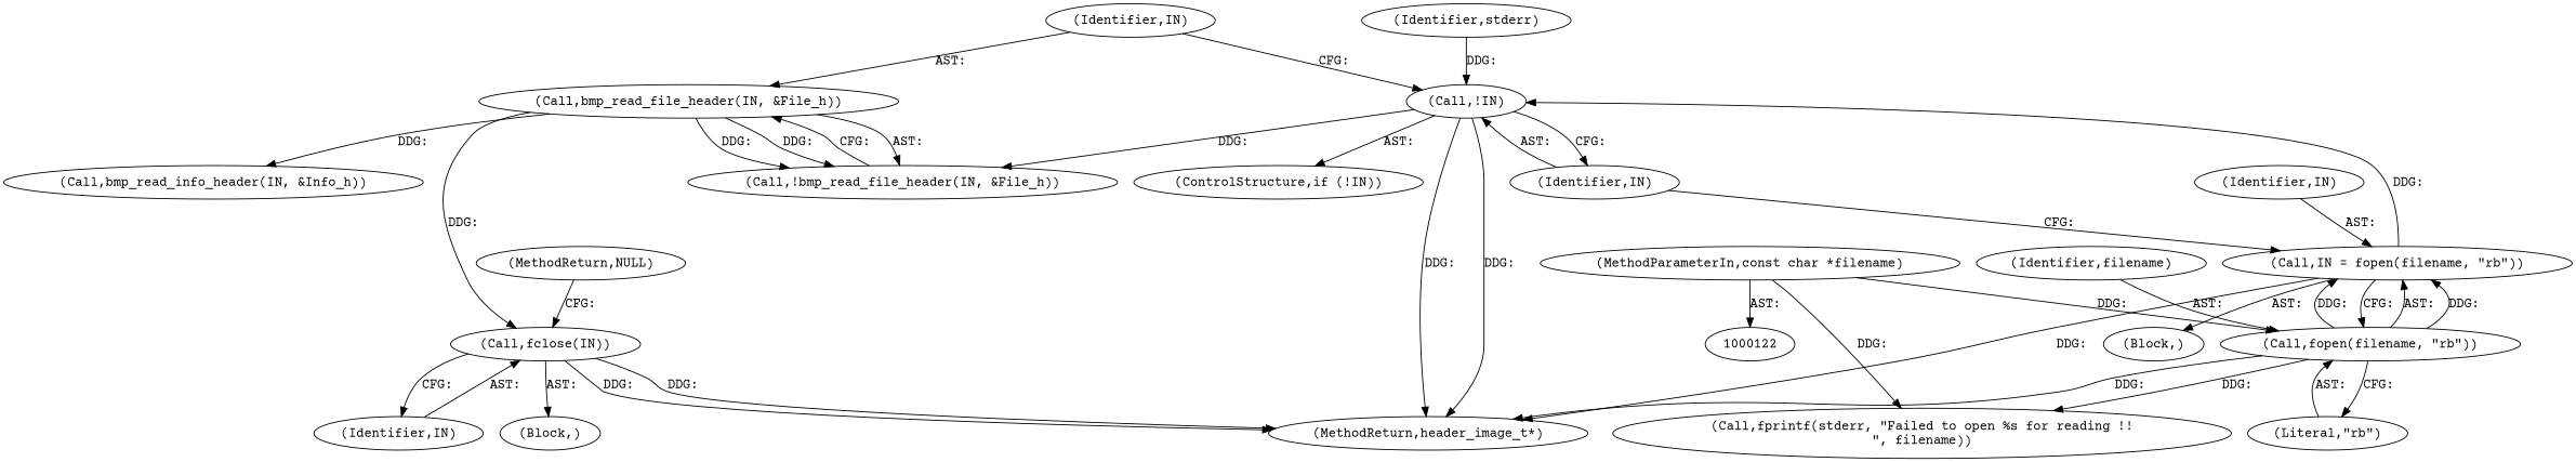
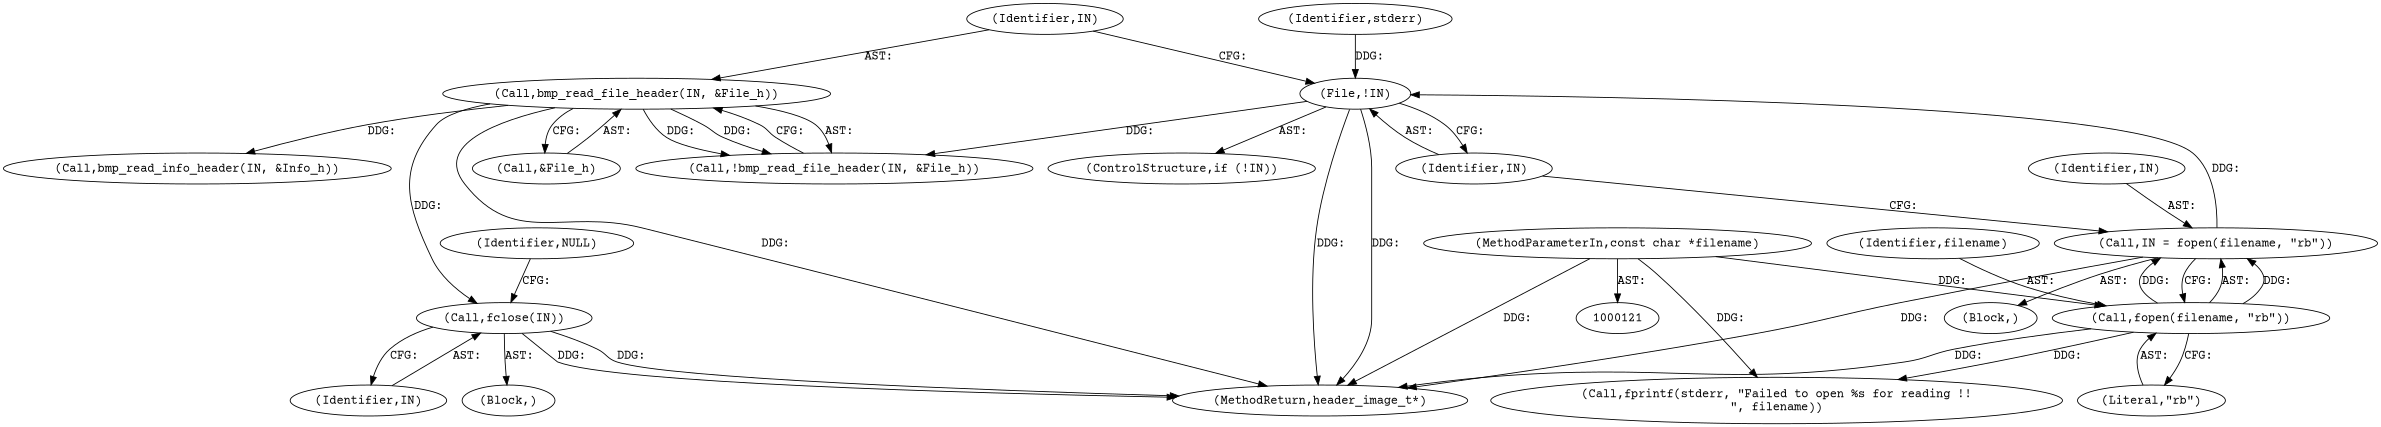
  digraph {
    fontname="Courier Prime"
    node [fontname="Courier Prime"]
    edge [fontname="Courier Prime"]
    n1 [label="(Call,fclose(IN))"]
    n2 [label="(Identifier,IN)"]
    n3 [label="(MethodReturn,header_image_t*)"]
    n4 [label="(Block,)"]
    n5 [label="(Call,bmp_read_file_header(IN, &File_h))"]
    n6 [label="(Call,!bmp_read_file_header(IN, &File_h))"]
    n7 [label="(Call,bmp_read_info_header(IN, &Info_h))"]
-   n9 [label="(Call,!IN)"]
+   n8 [label="(Call,&File_h)"]
+   n9 [label="(File,!IN)"]
    n10 [label="(ControlStructure,if (!IN))"]
    n11 [label="(Identifier,IN)"]
    n12 [label="(Call,IN = fopen(filename, \"rb\"))"]
    n13 [label="(Call,fopen(filename, \"rb\"))"]
    n14 [label="(Block,)"]
    n15 [label="(Literal,\"rb\")"]
    n16 [label="(Call,fprintf(stderr, \"Failed to open %s for reading !!\n\", filename))"]
    n17 [label="(MethodParameterIn,const char *filename)"]
-   1000121 [label=1000122]
-   n19 [label="(MethodReturn,NULL)"]
+   1000121
+   n19 [label="(Identifier,NULL)"]
    n20 [label="(Identifier,IN)"]
    n21 [label="(Identifier,stderr)"]
    n22 [label="(Identifier,IN)"]
    n23 [label="(Identifier,filename)"]
    n1 -> n2 [label="CFG: "]
    n1 -> n3 [label="DDG: "]
    n1 -> n3 [label="DDG: "]
    n1 -> n4 [label="AST: "]
    n2 -> n1 [label="AST: "]
    n5 -> n1 [label="DDG: "]
+   n5 -> n3 [label="DDG: "]
    n5 -> n6 [label="AST: "]
    n5 -> n6 [label="DDG: "]
    n5 -> n6 [label="DDG: "]
    n5 -> n7 [label="DDG: "]
+   n5 -> n8 [label="CFG: "]
    n6 -> n5 [label="CFG: "]
+   n8 -> n5 [label="AST: "]
    n9 -> n3 [label="DDG: "]
    n9 -> n3 [label="DDG: "]
    n9 -> n6 [label="DDG: "]
    n9 -> n10 [label="AST: "]
    n9 -> n11 [label="CFG: "]
    n11 -> n9 [label="AST: "]
    n11 -> n12 [label="CFG: "]
    n12 -> n3 [label="DDG: "]
    n12 -> n9 [label="DDG: "]
    n12 -> n13 [label="CFG: "]
    n12 -> n14 [label="AST: "]
    n13 -> n3 [label="DDG: "]
    n13 -> n12 [label="AST: "]
    n13 -> n12 [label="DDG: "]
    n13 -> n12 [label="DDG: "]
    n13 -> n15 [label="CFG: "]
    n13 -> n16 [label="DDG: "]
    n15 -> n13 [label="AST: "]
+   n17 -> n3 [label="DDG: "]
    n17 -> n13 [label="DDG: "]
    n17 -> n16 [label="DDG: "]
    n17 -> 1000121 [label="AST: "]
    n19 -> n1 [label="CFG: "]
    n20 -> n5 [label="AST: "]
    n20 -> n9 [label="CFG: "]
    n21 -> n9 [label="DDG: "]
    n22 -> n12 [label="AST: "]
    n23 -> n13 [label="AST: "]
  }
